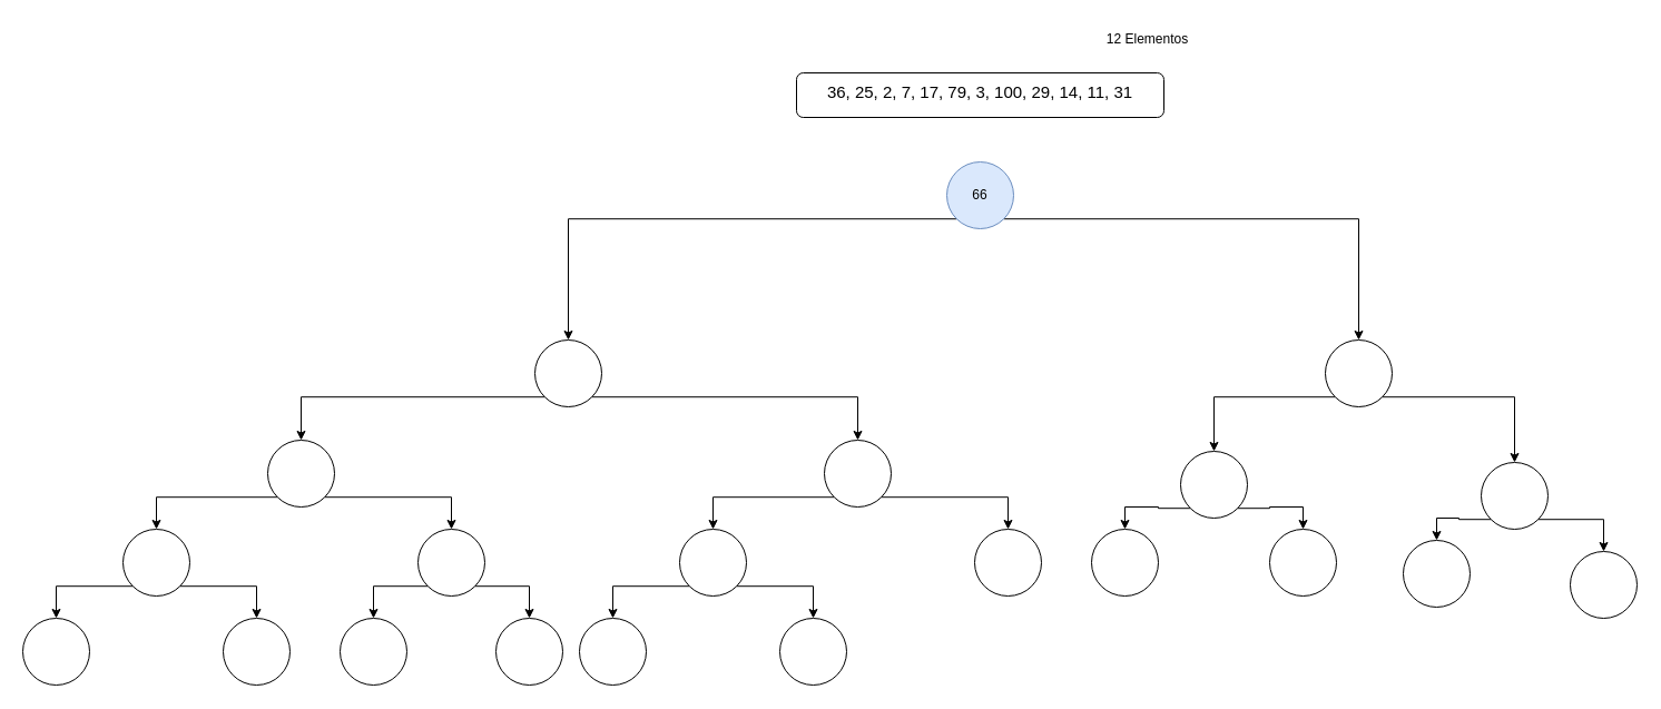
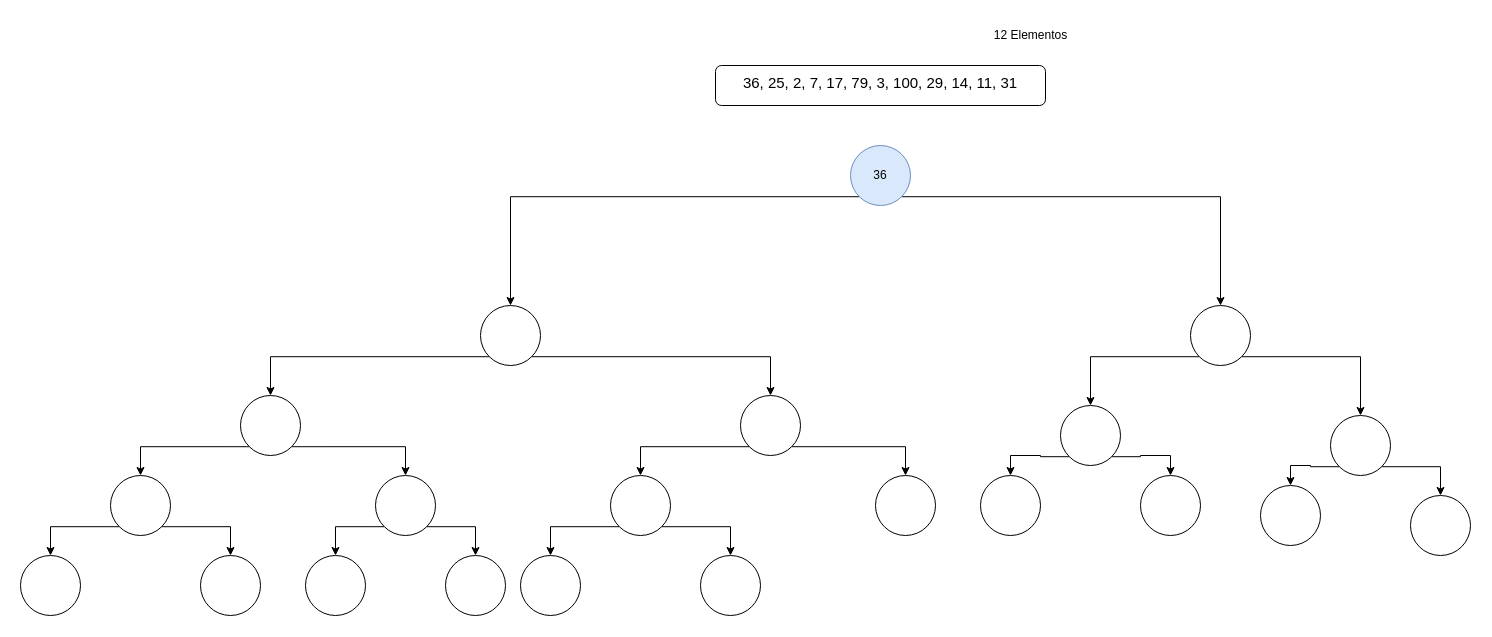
  <mxCell id="0" />
  <mxCell id="1" parent="0" />
  <mxCell id="2" value="&lt;p style=&quot;box-sizing: border-box; margin: 0px 0px 0.5em;&quot; id=&quot;yui_3_17_2_1_1711911896410_1316&quot;&gt;&lt;span style=&quot;box-sizing: border-box; font-size: 0.938rem;&quot; id=&quot;yui_3_17_2_1_1711911896410_1315&quot;&gt;36,&amp;nbsp;&lt;/span&gt;&lt;span style=&quot;box-sizing: border-box; font-size: 0.938rem;&quot;&gt;25,&amp;nbsp;&lt;/span&gt;&lt;span style=&quot;box-sizing: border-box; font-size: 0.938rem;&quot;&gt;2,&amp;nbsp;&lt;/span&gt;&lt;span style=&quot;box-sizing: border-box; font-size: 0.938rem;&quot;&gt;7,&amp;nbsp;&lt;/span&gt;&lt;span style=&quot;box-sizing: border-box; font-size: 0.938rem;&quot;&gt;17,&amp;nbsp;&lt;/span&gt;&lt;span style=&quot;box-sizing: border-box; font-size: 0.938rem;&quot;&gt;79,&amp;nbsp;&lt;/span&gt;&lt;span style=&quot;box-sizing: border-box; font-size: 0.938rem;&quot;&gt;3,&amp;nbsp;&lt;/span&gt;&lt;span style=&quot;box-sizing: border-box; font-size: 0.938rem;&quot;&gt;100,&amp;nbsp;&lt;/span&gt;&lt;span style=&quot;box-sizing: border-box; font-size: 0.938rem;&quot;&gt;29,&amp;nbsp;&lt;/span&gt;&lt;span style=&quot;box-sizing: border-box; font-size: 0.938rem;&quot;&gt;14,&amp;nbsp;&lt;/span&gt;&lt;span style=&quot;box-sizing: border-box; font-size: 0.938rem;&quot;&gt;11,&amp;nbsp;&lt;/span&gt;&lt;span style=&quot;box-sizing: border-box; font-size: 0.938rem;&quot;&gt;31&lt;/span&gt;&lt;/p&gt;" style="rounded=1;whiteSpace=wrap;html=1;" vertex="1" parent="1"><mxGeometry x="715" y="65" width="330" height="40" as="geometry" /></mxCell>
  <mxCell id="3" style="edgeStyle=orthogonalEdgeStyle;rounded=0;orthogonalLoop=1;jettySize=auto;html=1;exitX=0;exitY=1;exitDx=0;exitDy=0;entryX=0.5;entryY=0;entryDx=0;entryDy=0;" edge="1" parent="1" source="5" target="8"><mxGeometry relative="1" as="geometry" /></mxCell>
  <mxCell id="4" style="edgeStyle=orthogonalEdgeStyle;rounded=0;orthogonalLoop=1;jettySize=auto;html=1;exitX=1;exitY=1;exitDx=0;exitDy=0;entryX=0.5;entryY=0;entryDx=0;entryDy=0;" edge="1" parent="1" source="5" target="33"><mxGeometry relative="1" as="geometry" /></mxCell>
- <mxCell id="5" value="66" style="ellipse;whiteSpace=wrap;html=1;aspect=fixed;fillColor=#dae8fc;strokeColor=#6c8ebf;" vertex="1" parent="1"><mxGeometry x="850" y="145" width="60" height="60" as="geometry" /></mxCell>
+ <mxCell id="5" value="36" style="ellipse;whiteSpace=wrap;html=1;aspect=fixed;fillColor=#dae8fc;strokeColor=#6c8ebf;" vertex="1" parent="1"><mxGeometry x="850" y="145" width="60" height="60" as="geometry" /></mxCell>
  <mxCell id="6" style="edgeStyle=orthogonalEdgeStyle;rounded=0;orthogonalLoop=1;jettySize=auto;html=1;exitX=0;exitY=1;exitDx=0;exitDy=0;entryX=0.5;entryY=0;entryDx=0;entryDy=0;" edge="1" parent="1" source="8" target="11"><mxGeometry relative="1" as="geometry" /></mxCell>
  <mxCell id="7" style="edgeStyle=orthogonalEdgeStyle;rounded=0;orthogonalLoop=1;jettySize=auto;html=1;exitX=1;exitY=1;exitDx=0;exitDy=0;entryX=0.5;entryY=0;entryDx=0;entryDy=0;" edge="1" parent="1" source="8" target="24"><mxGeometry relative="1" as="geometry" /></mxCell>
  <mxCell id="8" value="" style="ellipse;whiteSpace=wrap;html=1;aspect=fixed;" vertex="1" parent="1"><mxGeometry x="480" y="305" width="60" height="60" as="geometry" /></mxCell>
  <mxCell id="9" style="edgeStyle=orthogonalEdgeStyle;rounded=0;orthogonalLoop=1;jettySize=auto;html=1;exitX=0;exitY=1;exitDx=0;exitDy=0;entryX=0.5;entryY=0;entryDx=0;entryDy=0;" edge="1" parent="1" source="11" target="14"><mxGeometry relative="1" as="geometry" /></mxCell>
  <mxCell id="10" style="edgeStyle=orthogonalEdgeStyle;rounded=0;orthogonalLoop=1;jettySize=auto;html=1;exitX=1;exitY=1;exitDx=0;exitDy=0;" edge="1" parent="1" source="11" target="18"><mxGeometry relative="1" as="geometry" /></mxCell>
  <mxCell id="11" value="" style="ellipse;whiteSpace=wrap;html=1;aspect=fixed;" vertex="1" parent="1"><mxGeometry x="240" y="395" width="60" height="60" as="geometry" /></mxCell>
  <mxCell id="12" style="edgeStyle=orthogonalEdgeStyle;rounded=0;orthogonalLoop=1;jettySize=auto;html=1;exitX=1;exitY=1;exitDx=0;exitDy=0;entryX=0.5;entryY=0;entryDx=0;entryDy=0;" edge="1" parent="1" source="14" target="15"><mxGeometry relative="1" as="geometry" /></mxCell>
  <mxCell id="13" style="edgeStyle=orthogonalEdgeStyle;rounded=0;orthogonalLoop=1;jettySize=auto;html=1;exitX=0;exitY=1;exitDx=0;exitDy=0;entryX=0.5;entryY=0;entryDx=0;entryDy=0;" edge="1" parent="1" source="14" target="21"><mxGeometry relative="1" as="geometry" /></mxCell>
  <mxCell id="14" value="" style="ellipse;whiteSpace=wrap;html=1;aspect=fixed;" vertex="1" parent="1"><mxGeometry x="110" y="475" width="60" height="60" as="geometry" /></mxCell>
  <mxCell id="15" value="" style="ellipse;whiteSpace=wrap;html=1;aspect=fixed;" vertex="1" parent="1"><mxGeometry x="200" y="555" width="60" height="60" as="geometry" /></mxCell>
  <mxCell id="16" style="edgeStyle=orthogonalEdgeStyle;rounded=0;orthogonalLoop=1;jettySize=auto;html=1;exitX=1;exitY=1;exitDx=0;exitDy=0;entryX=0.5;entryY=0;entryDx=0;entryDy=0;" edge="1" parent="1" source="18" target="19"><mxGeometry relative="1" as="geometry" /></mxCell>
  <mxCell id="17" style="edgeStyle=orthogonalEdgeStyle;rounded=0;orthogonalLoop=1;jettySize=auto;html=1;exitX=0;exitY=1;exitDx=0;exitDy=0;entryX=0.5;entryY=0;entryDx=0;entryDy=0;" edge="1" parent="1" source="18" target="20"><mxGeometry relative="1" as="geometry" /></mxCell>
  <mxCell id="18" value="" style="ellipse;whiteSpace=wrap;html=1;aspect=fixed;" vertex="1" parent="1"><mxGeometry x="375" y="475" width="60" height="60" as="geometry" /></mxCell>
  <mxCell id="19" value="" style="ellipse;whiteSpace=wrap;html=1;aspect=fixed;" vertex="1" parent="1"><mxGeometry x="445" y="555" width="60" height="60" as="geometry" /></mxCell>
  <mxCell id="20" value="" style="ellipse;whiteSpace=wrap;html=1;aspect=fixed;" vertex="1" parent="1"><mxGeometry x="305" y="555" width="60" height="60" as="geometry" /></mxCell>
  <mxCell id="21" value="" style="ellipse;whiteSpace=wrap;html=1;aspect=fixed;" vertex="1" parent="1"><mxGeometry x="20" y="555" width="60" height="60" as="geometry" /></mxCell>
  <mxCell id="22" style="edgeStyle=orthogonalEdgeStyle;rounded=0;orthogonalLoop=1;jettySize=auto;html=1;exitX=0;exitY=1;exitDx=0;exitDy=0;entryX=0.5;entryY=0;entryDx=0;entryDy=0;" edge="1" parent="1" source="24" target="27"><mxGeometry relative="1" as="geometry" /></mxCell>
  <mxCell id="23" style="edgeStyle=orthogonalEdgeStyle;rounded=0;orthogonalLoop=1;jettySize=auto;html=1;exitX=1;exitY=1;exitDx=0;exitDy=0;" edge="1" parent="1" source="24" target="29"><mxGeometry relative="1" as="geometry" /></mxCell>
  <mxCell id="24" value="" style="ellipse;whiteSpace=wrap;html=1;aspect=fixed;" vertex="1" parent="1"><mxGeometry x="740" y="395" width="60" height="60" as="geometry" /></mxCell>
  <mxCell id="25" style="edgeStyle=orthogonalEdgeStyle;rounded=0;orthogonalLoop=1;jettySize=auto;html=1;exitX=1;exitY=1;exitDx=0;exitDy=0;entryX=0.5;entryY=0;entryDx=0;entryDy=0;" edge="1" parent="1" source="27" target="28"><mxGeometry relative="1" as="geometry" /></mxCell>
  <mxCell id="26" style="edgeStyle=orthogonalEdgeStyle;rounded=0;orthogonalLoop=1;jettySize=auto;html=1;exitX=0;exitY=1;exitDx=0;exitDy=0;entryX=0.5;entryY=0;entryDx=0;entryDy=0;" edge="1" parent="1" source="27" target="30"><mxGeometry relative="1" as="geometry" /></mxCell>
  <mxCell id="27" value="" style="ellipse;whiteSpace=wrap;html=1;aspect=fixed;" vertex="1" parent="1"><mxGeometry x="610" y="475" width="60" height="60" as="geometry" /></mxCell>
  <mxCell id="28" value="" style="ellipse;whiteSpace=wrap;html=1;aspect=fixed;" vertex="1" parent="1"><mxGeometry x="700" y="555" width="60" height="60" as="geometry" /></mxCell>
  <mxCell id="29" value="" style="ellipse;whiteSpace=wrap;html=1;aspect=fixed;" vertex="1" parent="1"><mxGeometry x="875" y="475" width="60" height="60" as="geometry" /></mxCell>
  <mxCell id="30" value="" style="ellipse;whiteSpace=wrap;html=1;aspect=fixed;" vertex="1" parent="1"><mxGeometry x="520" y="555" width="60" height="60" as="geometry" /></mxCell>
  <mxCell id="31" style="edgeStyle=orthogonalEdgeStyle;rounded=0;orthogonalLoop=1;jettySize=auto;html=1;exitX=0;exitY=1;exitDx=0;exitDy=0;entryX=0.5;entryY=0;entryDx=0;entryDy=0;" edge="1" parent="1" source="33" target="36"><mxGeometry relative="1" as="geometry" /></mxCell>
  <mxCell id="32" style="edgeStyle=orthogonalEdgeStyle;rounded=0;orthogonalLoop=1;jettySize=auto;html=1;exitX=1;exitY=1;exitDx=0;exitDy=0;entryX=0.5;entryY=0;entryDx=0;entryDy=0;" edge="1" parent="1" source="33" target="41"><mxGeometry relative="1" as="geometry" /></mxCell>
  <mxCell id="33" value="" style="ellipse;whiteSpace=wrap;html=1;aspect=fixed;" vertex="1" parent="1"><mxGeometry x="1190" y="305" width="60" height="60" as="geometry" /></mxCell>
  <mxCell id="34" style="edgeStyle=orthogonalEdgeStyle;rounded=0;orthogonalLoop=1;jettySize=auto;html=1;exitX=0;exitY=1;exitDx=0;exitDy=0;entryX=0.5;entryY=0;entryDx=0;entryDy=0;" edge="1" parent="1" source="36" target="37"><mxGeometry relative="1" as="geometry" /></mxCell>
  <mxCell id="35" style="edgeStyle=orthogonalEdgeStyle;rounded=0;orthogonalLoop=1;jettySize=auto;html=1;exitX=1;exitY=1;exitDx=0;exitDy=0;" edge="1" parent="1" source="36" target="38"><mxGeometry relative="1" as="geometry" /></mxCell>
  <mxCell id="36" value="" style="ellipse;whiteSpace=wrap;html=1;aspect=fixed;" vertex="1" parent="1"><mxGeometry x="1060" y="405" width="60" height="60" as="geometry" /></mxCell>
  <mxCell id="37" value="" style="ellipse;whiteSpace=wrap;html=1;aspect=fixed;" vertex="1" parent="1"><mxGeometry x="980" y="475" width="60" height="60" as="geometry" /></mxCell>
  <mxCell id="38" value="" style="ellipse;whiteSpace=wrap;html=1;aspect=fixed;" vertex="1" parent="1"><mxGeometry x="1140" y="475" width="60" height="60" as="geometry" /></mxCell>
  <mxCell id="39" style="edgeStyle=orthogonalEdgeStyle;rounded=0;orthogonalLoop=1;jettySize=auto;html=1;exitX=0;exitY=1;exitDx=0;exitDy=0;entryX=0.5;entryY=0;entryDx=0;entryDy=0;" edge="1" parent="1" source="41" target="42"><mxGeometry relative="1" as="geometry" /></mxCell>
  <mxCell id="40" style="edgeStyle=orthogonalEdgeStyle;rounded=0;orthogonalLoop=1;jettySize=auto;html=1;exitX=1;exitY=1;exitDx=0;exitDy=0;" edge="1" parent="1" source="41" target="43"><mxGeometry relative="1" as="geometry" /></mxCell>
  <mxCell id="41" value="" style="ellipse;whiteSpace=wrap;html=1;aspect=fixed;" vertex="1" parent="1"><mxGeometry x="1330" y="415" width="60" height="60" as="geometry" /></mxCell>
  <mxCell id="42" value="" style="ellipse;whiteSpace=wrap;html=1;aspect=fixed;" vertex="1" parent="1"><mxGeometry x="1260" y="485" width="60" height="60" as="geometry" /></mxCell>
  <mxCell id="43" value="" style="ellipse;whiteSpace=wrap;html=1;aspect=fixed;" vertex="1" parent="1"><mxGeometry x="1410" y="495" width="60" height="60" as="geometry" /></mxCell>
  <mxCell id="44" value="12 Elementos" style="text;html=1;align=center;verticalAlign=middle;resizable=0;points=[];autosize=1;strokeColor=none;fillColor=none;" vertex="1" parent="1"><mxGeometry x="980" y="20" width="100" height="30" as="geometry" /></mxCell>
